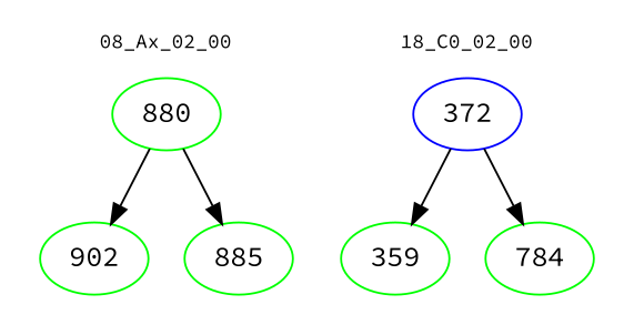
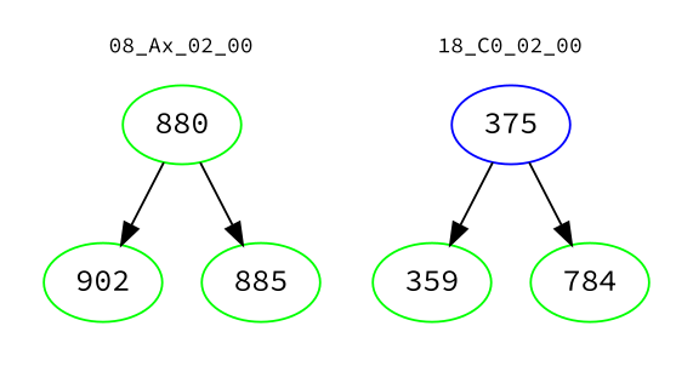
  digraph {
    fontname="Source Code Pro"
    node [color=green fontname="Source Code Pro"]
    edge [color=black fontname="Source Code Pro"]
    n1 [label=880]
    n2 [label=902]
    n3 [label=885]
-   n4 [color=blue label=372]
+   n4 [color=blue label=375]
    n5 [label=359]
    n6 [label=784]
    subgraph cluster_1 {
      color=white
      fontsize=10
      label="08_Ax_02_00"
      n1
      n2
      n3
    }
    subgraph cluster_2 {
      color=white
      fontsize=10
      label="18_C0_02_00"
      n4
      n5
      n6
    }
    n1 -> n2
    n1 -> n3
    n4 -> n5
    n4 -> n6
  }
